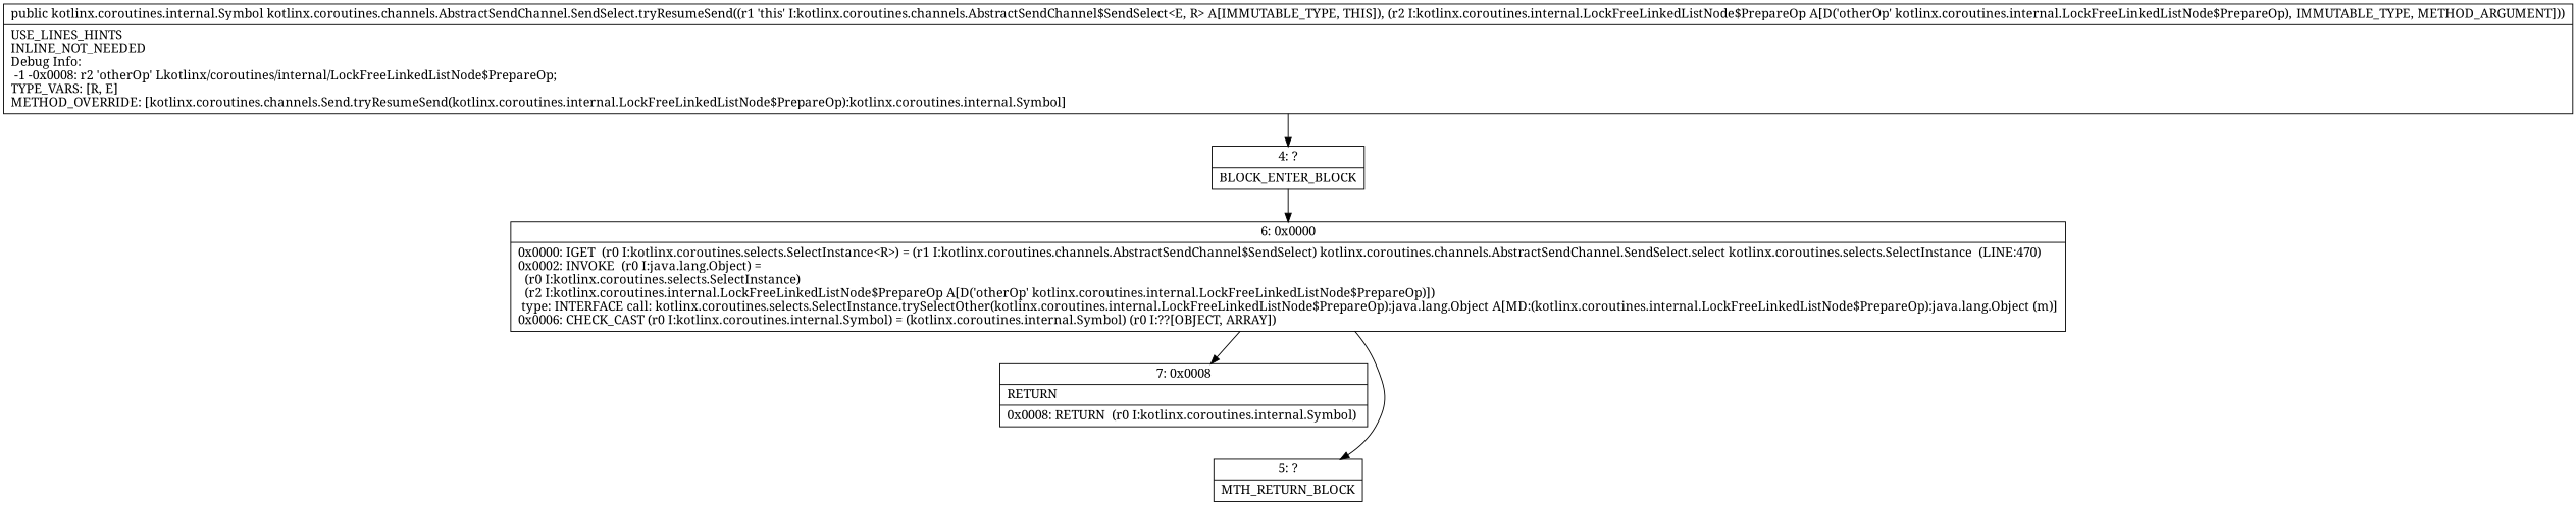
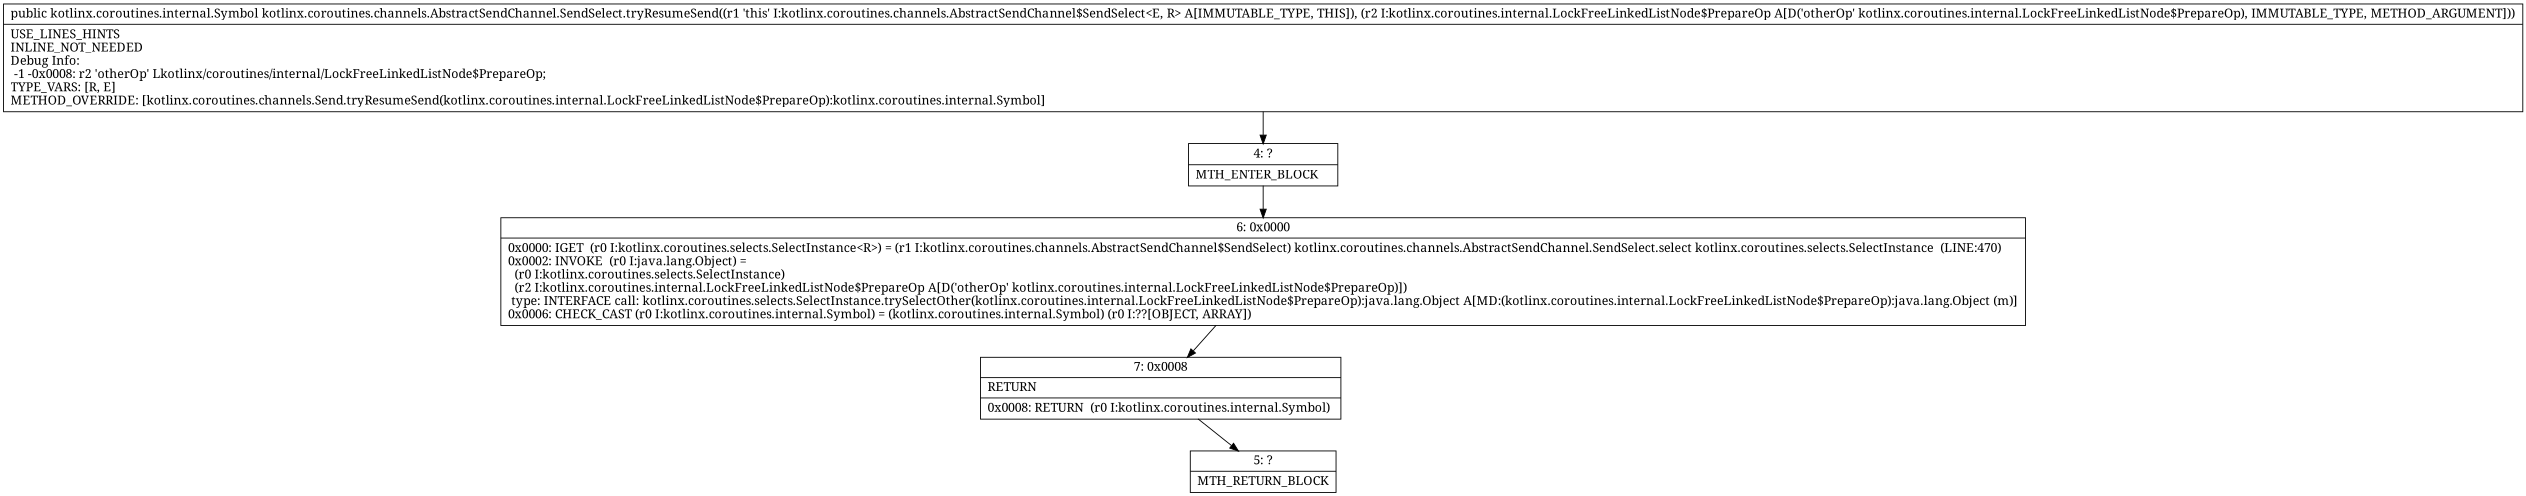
  digraph {
    fontname="Noto Serif"
    node [fontname="Noto Serif" shape=record]
    edge [fontname="Noto Serif"]
-   n1 [label="{4\:\ ?|BLOCK_ENTER_BLOCK\l}"]
+   n1 [label="{4\:\ ?|MTH_ENTER_BLOCK\l}"]
    n2 [label="{6\:\ 0x0000|0x0000: IGET  (r0 I:kotlinx.coroutines.selects.SelectInstance\<R\>) = (r1 I:kotlinx.coroutines.channels.AbstractSendChannel$SendSelect) kotlinx.coroutines.channels.AbstractSendChannel.SendSelect.select kotlinx.coroutines.selects.SelectInstance  (LINE:470)\l0x0002: INVOKE  (r0 I:java.lang.Object) = \l  (r0 I:kotlinx.coroutines.selects.SelectInstance)\l  (r2 I:kotlinx.coroutines.internal.LockFreeLinkedListNode$PrepareOp A[D('otherOp' kotlinx.coroutines.internal.LockFreeLinkedListNode$PrepareOp)])\l type: INTERFACE call: kotlinx.coroutines.selects.SelectInstance.trySelectOther(kotlinx.coroutines.internal.LockFreeLinkedListNode$PrepareOp):java.lang.Object A[MD:(kotlinx.coroutines.internal.LockFreeLinkedListNode$PrepareOp):java.lang.Object (m)]\l0x0006: CHECK_CAST (r0 I:kotlinx.coroutines.internal.Symbol) = (kotlinx.coroutines.internal.Symbol) (r0 I:??[OBJECT, ARRAY]) \l}"]
    n3 [label="{7\:\ 0x0008|RETURN\l|0x0008: RETURN  (r0 I:kotlinx.coroutines.internal.Symbol) \l}"]
    n4 [label="{5\:\ ?|MTH_RETURN_BLOCK\l}"]
    n5 [label="{public kotlinx.coroutines.internal.Symbol kotlinx.coroutines.channels.AbstractSendChannel.SendSelect.tryResumeSend((r1 'this' I:kotlinx.coroutines.channels.AbstractSendChannel$SendSelect\<E, R\> A[IMMUTABLE_TYPE, THIS]), (r2 I:kotlinx.coroutines.internal.LockFreeLinkedListNode$PrepareOp A[D('otherOp' kotlinx.coroutines.internal.LockFreeLinkedListNode$PrepareOp), IMMUTABLE_TYPE, METHOD_ARGUMENT]))  | USE_LINES_HINTS\lINLINE_NOT_NEEDED\lDebug Info:\l  \-1 \-0x0008: r2 'otherOp' Lkotlinx\/coroutines\/internal\/LockFreeLinkedListNode$PrepareOp;\lTYPE_VARS: [R, E]\lMETHOD_OVERRIDE: [kotlinx.coroutines.channels.Send.tryResumeSend(kotlinx.coroutines.internal.LockFreeLinkedListNode$PrepareOp):kotlinx.coroutines.internal.Symbol]\l}"]
    n1 -> n2
    n2 -> n3
-   n2 -> n4
+   n3 -> n4
    n5 -> n1
  }
